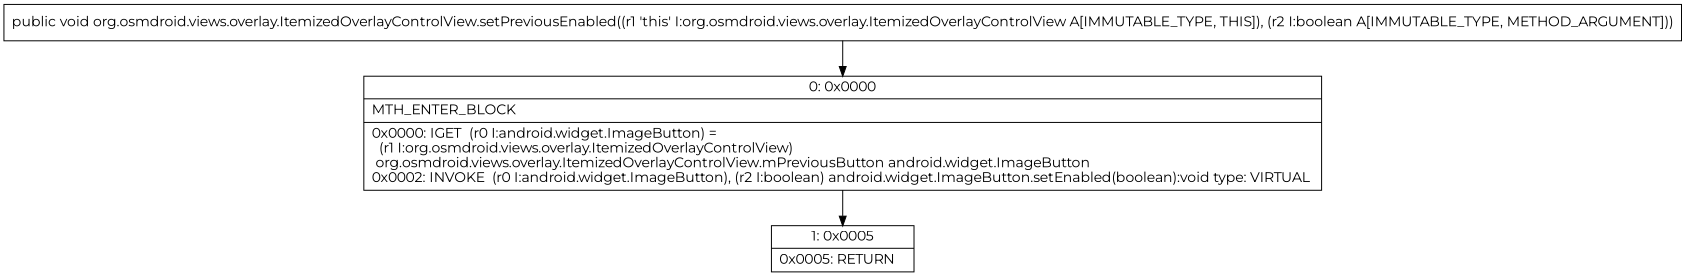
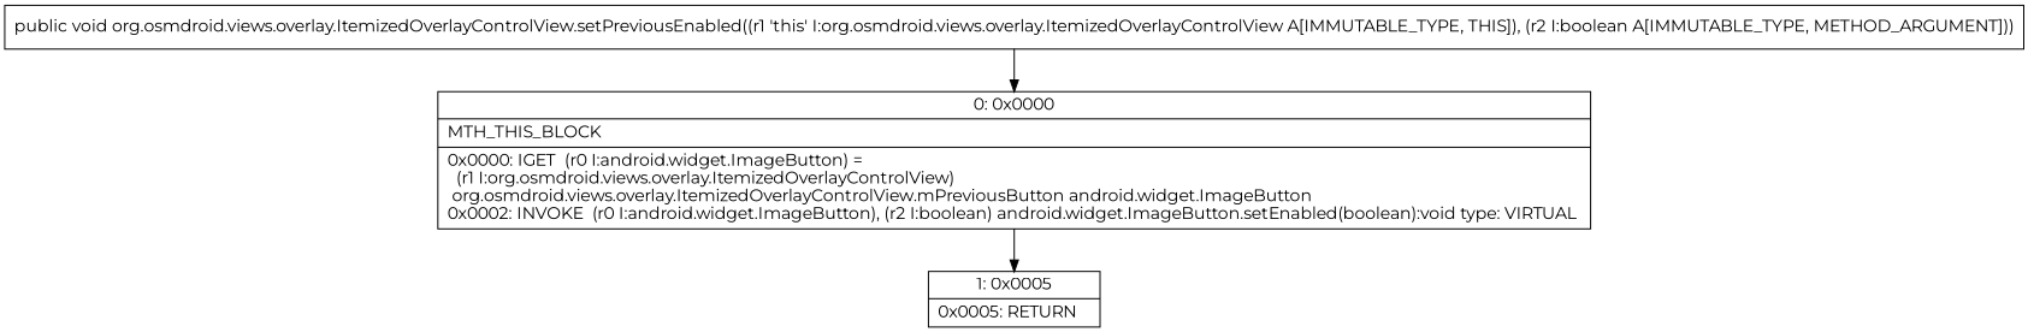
  digraph {
    fontname=Montserrat
    node [shape=record fontname=Montserrat]
    edge [fontname=Montserrat]
-   n1 [label="{0\:\ 0x0000|MTH_ENTER_BLOCK\l|0x0000: IGET  (r0 I:android.widget.ImageButton) = \l  (r1 I:org.osmdroid.views.overlay.ItemizedOverlayControlView)\l org.osmdroid.views.overlay.ItemizedOverlayControlView.mPreviousButton android.widget.ImageButton \l0x0002: INVOKE  (r0 I:android.widget.ImageButton), (r2 I:boolean) android.widget.ImageButton.setEnabled(boolean):void type: VIRTUAL \l}"]
+   n1 [label="{0\:\ 0x0000|MTH_THIS_BLOCK\l|0x0000: IGET  (r0 I:android.widget.ImageButton) = \l  (r1 I:org.osmdroid.views.overlay.ItemizedOverlayControlView)\l org.osmdroid.views.overlay.ItemizedOverlayControlView.mPreviousButton android.widget.ImageButton \l0x0002: INVOKE  (r0 I:android.widget.ImageButton), (r2 I:boolean) android.widget.ImageButton.setEnabled(boolean):void type: VIRTUAL \l}"]
    n2 [label="{1\:\ 0x0005|0x0005: RETURN   \l}"]
    n3 [label="{public void org.osmdroid.views.overlay.ItemizedOverlayControlView.setPreviousEnabled((r1 'this' I:org.osmdroid.views.overlay.ItemizedOverlayControlView A[IMMUTABLE_TYPE, THIS]), (r2 I:boolean A[IMMUTABLE_TYPE, METHOD_ARGUMENT])) }"]
    n1 -> n2
    n3 -> n1
  }
